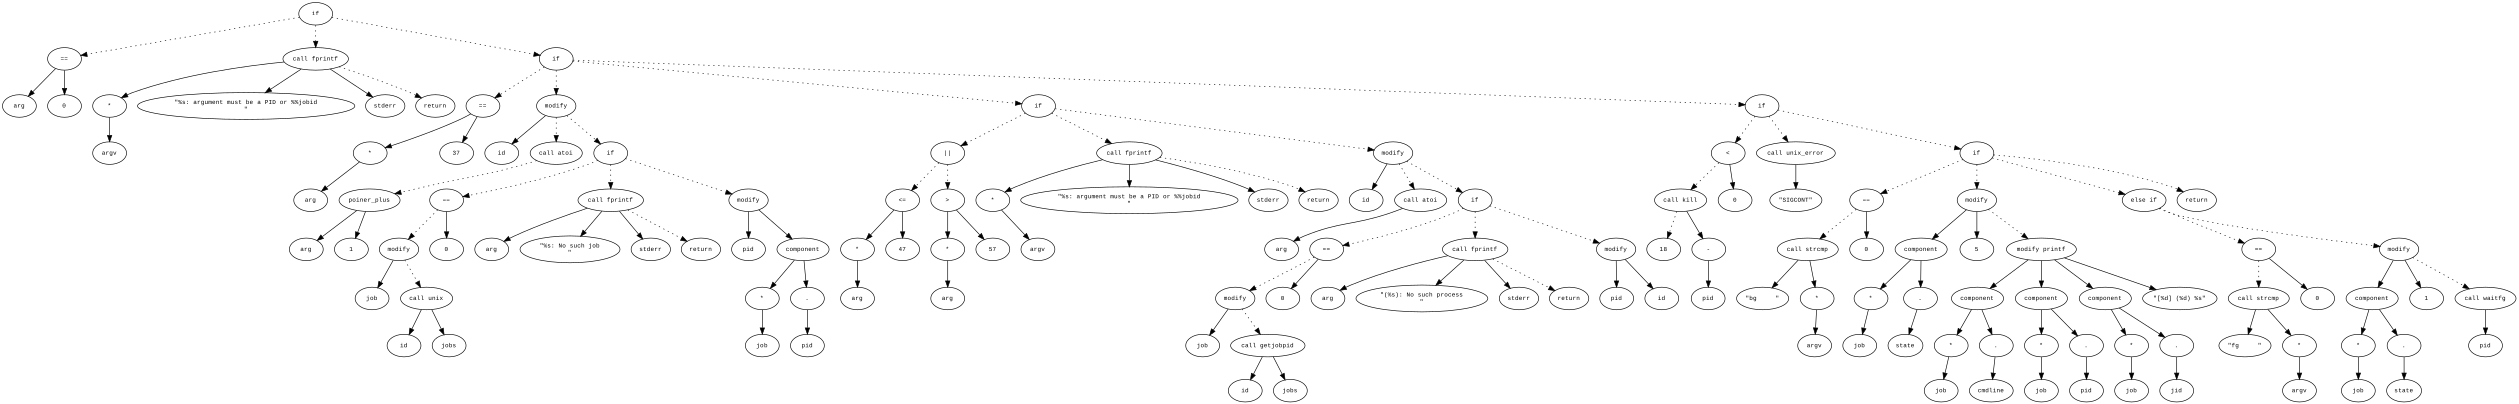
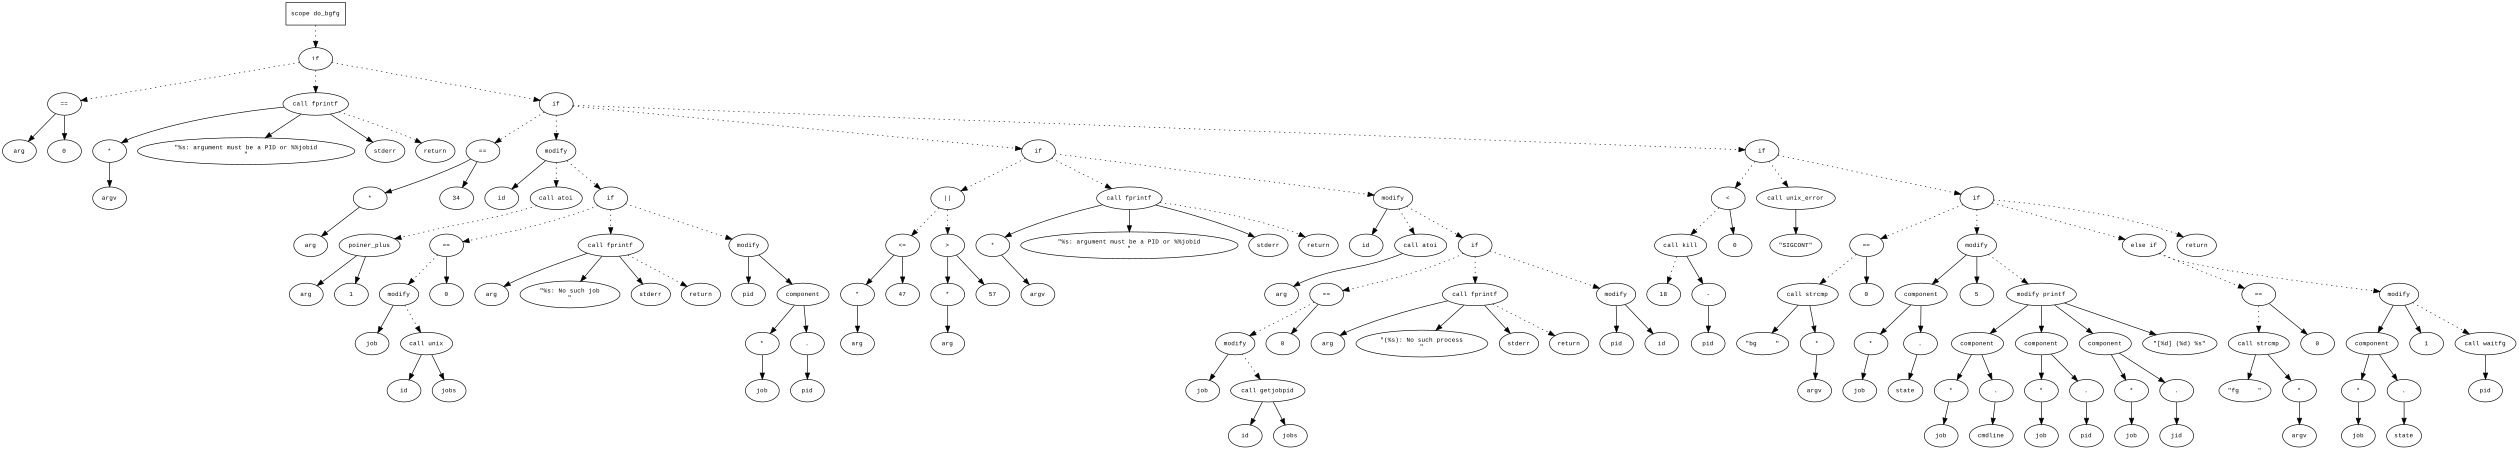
  digraph {
    fontname="Times New Roman"
    fontsize=10
    node [fontname="Courier New" fontsize=10 shape=ellipse]
    edge [fontname="Times New Roman" fontsize=10]
+   n1 [label="scope do_bgfg" shape=box]
    n2 [label=if]
    n3 [label="=="]
    n4 [label="call fprintf"]
    n5 [label=if]
    n6 [label=arg]
    n7 [label=0]
    n8 [label="*"]
    n9 [label="\"%s: argument must be a PID or %%jobid\n\""]
    n10 [label=stderr]
    n11 [label=return]
    n12 [label="=="]
    n13 [label=modify]
    n14 [label=if]
    n15 [label=if]
    n16 [label=argv]
    n17 [label="*"]
-   n18 [label=37]
+   n18 [label=34]
    n19 [label=id]
    n20 [label="call atoi"]
    n21 [label=if]
    n22 [label="||"]
    n23 [label="call fprintf"]
    n24 [label=modify]
    n25 [label="<"]
    n26 [label="call unix_error"]
    n27 [label=if]
    n28 [label=arg]
    n29 [label=poiner_plus]
    n30 [label="=="]
    n31 [label="call fprintf"]
    n32 [label=modify]
    n33 [label=arg]
    n34 [label=1]
    n35 [label=modify]
    n36 [label=0]
    n37 [label=arg]
    n38 [label="\"%s: No such job\n\""]
    n39 [label=stderr]
    n40 [label=return]
    n41 [label=pid]
    n42 [label=component]
    n43 [label=job]
    n44 [label="call unix"]
    n45 [label=id]
    n46 [label=jobs]
    n47 [label="*"]
    n48 [label="."]
    n49 [label=job]
    n50 [label=pid]
    n51 [label="<="]
    n52 [label=">"]
    n53 [label="*"]
    n54 [label="\"%s: argument must be a PID or %%jobid\n\""]
    n55 [label=stderr]
    n56 [label=return]
    n57 [label=id]
    n58 [label="call atoi"]
    n59 [label=if]
    n60 [label="*"]
    n61 [label=47]
    n62 [label="*"]
    n63 [label=57]
    n64 [label=arg]
    n65 [label=arg]
    n66 [label=argv]
    n67 [label=arg]
    n68 [label="=="]
    n69 [label="call fprintf"]
    n70 [label=modify]
    n71 [label=modify]
    n72 [label=0]
    n73 [label=arg]
    n74 [label="\"(%s): No such process\n\""]
    n75 [label=stderr]
    n76 [label=return]
    n77 [label=pid]
    n78 [label=id]
    n79 [label=job]
    n80 [label="call getjobpid"]
    n81 [label=id]
    n82 [label=jobs]
    n83 [label="call kill"]
    n84 [label=0]
    n85 [label="\"SIGCONT\""]
    n86 [label="=="]
    n87 [label=modify]
    n88 [label="else if"]
    n89 [label=return]
    n90 [label=18]
    n91 [label="-"]
    n92 [label=pid]
    n93 [label="call strcmp"]
    n94 [label=0]
    n95 [label=component]
    n96 [label=5]
    n97 [label="modify printf"]
    n98 [label="=="]
    n99 [label=modify]
    n100 [label="\"bg     \""]
    n101 [label="*"]
    n102 [label=argv]
    n103 [label="*"]
    n104 [label="."]
    n105 [label=component]
    n106 [label=component]
    n107 [label=component]
    n108 [label="\"[%d] (%d) %s\""]
    n109 [label=job]
    n110 [label=state]
    n111 [label="*"]
    n112 [label="."]
    n113 [label="*"]
    n114 [label="."]
    n115 [label="*"]
    n116 [label="."]
    n117 [label=job]
    n118 [label=cmdline]
    n119 [label=job]
    n120 [label=pid]
    n121 [label=job]
    n122 [label=jid]
    n123 [label="call strcmp"]
    n124 [label=0]
    n125 [label=component]
    n126 [label=1]
    n127 [label="call waitfg"]
    n128 [label="\"fg     \""]
    n129 [label="*"]
    n130 [label=argv]
    n131 [label="*"]
    n132 [label="."]
    n133 [label=pid]
    n134 [label=job]
    n135 [label=state]
+   n1 -> n2 [style=dotted]
    n2 -> n3 [style=dotted]
    n2 -> n4 [style=dotted]
    n2 -> n5 [style=dotted]
    n3 -> n6
    n3 -> n7
    n4 -> n8
    n4 -> n9
    n4 -> n10
    n4 -> n11 [style=dotted]
    n5 -> n12 [style=dotted]
    n5 -> n13 [style=dotted]
    n5 -> n14 [style=dotted]
    n5 -> n15 [style=dotted]
    n8 -> n16
    n12 -> n17
    n12 -> n18
    n13 -> n19
    n13 -> n20 [style=dotted]
    n13 -> n21 [style=dotted]
    n14 -> n22 [style=dotted]
    n14 -> n23 [style=dotted]
    n14 -> n24 [style=dotted]
    n15 -> n25 [style=dotted]
    n15 -> n26 [style=dotted]
    n15 -> n27 [style=dotted]
    n17 -> n28
    n20 -> n29 [style=dotted]
    n21 -> n30 [style=dotted]
    n21 -> n31 [style=dotted]
    n21 -> n32 [style=dotted]
    n22 -> n51 [style=dotted]
    n22 -> n52 [style=dotted]
    n23 -> n53
    n23 -> n54
    n23 -> n55
    n23 -> n56 [style=dotted]
    n24 -> n57
    n24 -> n58 [style=dotted]
    n24 -> n59 [style=dotted]
    n25 -> n83 [style=dotted]
    n25 -> n84
    n26 -> n85
    n27 -> n86 [style=dotted]
    n27 -> n87 [style=dotted]
    n27 -> n88 [style=dotted]
    n27 -> n89 [style=dotted]
    n29 -> n33
    n29 -> n34
    n30 -> n35 [style=dotted]
    n30 -> n36
    n31 -> n37
    n31 -> n38
    n31 -> n39
    n31 -> n40 [style=dotted]
    n32 -> n41
    n32 -> n42
    n35 -> n43
    n35 -> n44 [style=dotted]
    n42 -> n47
    n42 -> n48
    n44 -> n45
    n44 -> n46
    n47 -> n49
    n48 -> n50
    n51 -> n60
    n51 -> n61
    n52 -> n62
    n52 -> n63
    n53 -> n66
    n58 -> n67
    n59 -> n68 [style=dotted]
    n59 -> n69 [style=dotted]
    n59 -> n70 [style=dotted]
    n60 -> n64
    n62 -> n65
    n68 -> n71 [style=dotted]
    n68 -> n72
    n69 -> n73
    n69 -> n74
    n69 -> n75
    n69 -> n76 [style=dotted]
    n70 -> n77
    n70 -> n78
    n71 -> n79
    n71 -> n80 [style=dotted]
    n80 -> n81
    n80 -> n82
    n83 -> n90 [style=dotted]
    n83 -> n91
    n86 -> n93 [style=dotted]
    n86 -> n94
    n87 -> n95
    n87 -> n96
    n87 -> n97 [style=dotted]
    n88 -> n98 [style=dotted]
    n88 -> n99 [style=dotted]
    n91 -> n92
    n93 -> n100
    n93 -> n101
    n95 -> n103
    n95 -> n104
    n97 -> n105
    n97 -> n106
    n97 -> n107
    n97 -> n108
    n98 -> n123 [style=dotted]
    n98 -> n124
    n99 -> n125
    n99 -> n126
    n99 -> n127 [style=dotted]
    n101 -> n102
    n103 -> n109
    n104 -> n110
    n105 -> n111
    n105 -> n112
    n106 -> n113
    n106 -> n114
    n107 -> n115
    n107 -> n116
    n111 -> n117
    n112 -> n118
    n113 -> n119
    n114 -> n120
    n115 -> n121
    n116 -> n122
    n123 -> n128
    n123 -> n129
    n125 -> n131
    n125 -> n132
    n127 -> n133
    n129 -> n130
    n131 -> n134
    n132 -> n135
  }
